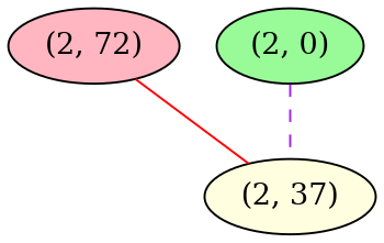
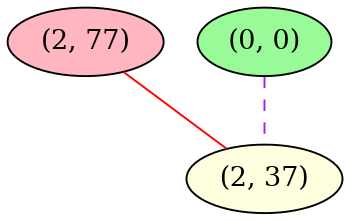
  graph {
    node [style=filled]
    "(2, 37)" [fillcolor=lightyellow]
-   "(2, 77)" [fillcolor=lightpink label="(2, 72)"]
-   "(0, 0)" [fillcolor=palegreen label="(2, 0)"]
+   "(2, 77)" [fillcolor=lightpink]
+   "(0, 0)" [fillcolor=palegreen]
    "(2, 77)" -- "(2, 37)" [color=red style=solid weight=1]
    "(0, 0)" -- "(2, 37)" [color=purple style=dashed weight=4]
  }
